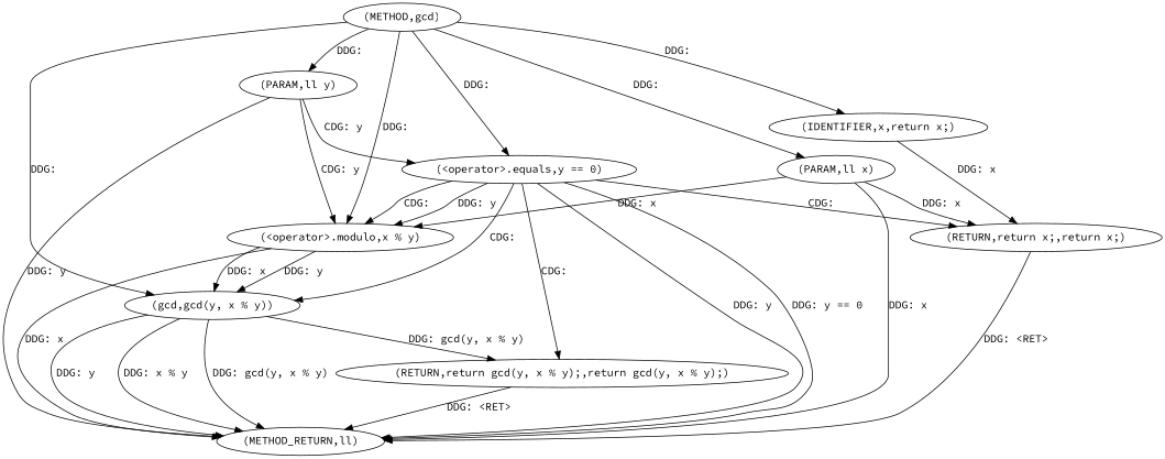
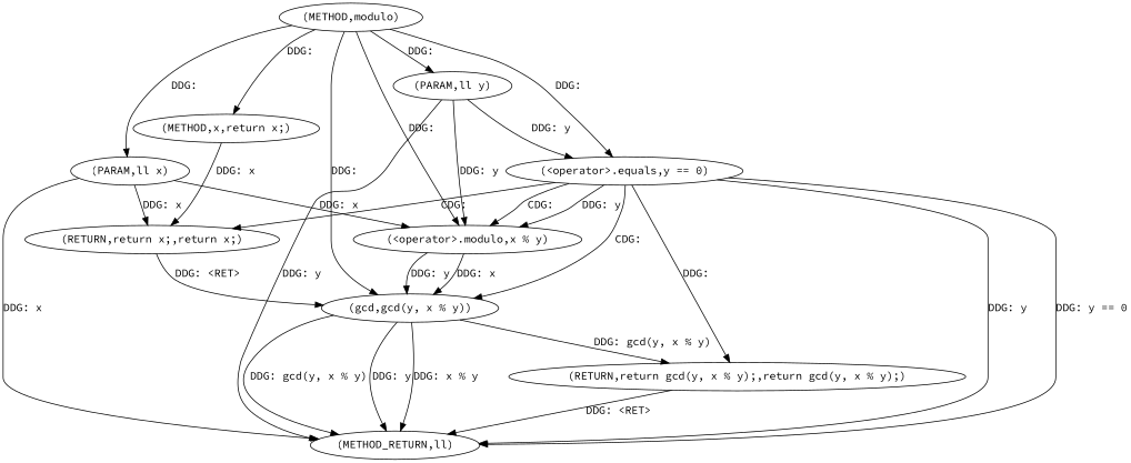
  digraph {
    fontname="Source Code Pro"
    node [fontname="Source Code Pro"]
    edge [fontname="Source Code Pro"]
-   n1 [label="(METHOD,gcd)"]
+   n1 [label="(METHOD,modulo)"]
    n2 [label="(PARAM,ll x)"]
    n3 [label="(PARAM,ll y)"]
    n4 [label="(<operator>.equals,y == 0)"]
-   n5 [label="(IDENTIFIER,x,return x;)"]
+   n5 [label="(METHOD,x,return x;)"]
    n6 [label="(gcd,gcd(y, x % y))"]
    n7 [label="(<operator>.modulo,x % y)"]
    n8 [label="(METHOD_RETURN,ll)"]
    n9 [label="(RETURN,return x;,return x;)"]
    n10 [label="(RETURN,return gcd(y, x % y);,return gcd(y, x % y);)"]
    n1 -> n2 [label="DDG: "]
    n1 -> n3 [label="DDG: "]
    n1 -> n4 [label="DDG: "]
    n1 -> n5 [label="DDG: "]
    n1 -> n6 [label="DDG: "]
    n1 -> n7 [label="DDG: "]
    n2 -> n7 [label="DDG: x"]
    n2 -> n8 [label="DDG: x"]
    n2 -> n9 [label="DDG: x"]
-   n3 -> n4 [label="CDG: y"]
-   n3 -> n7 [label="CDG: y"]
+   n3 -> n4 [label="DDG: y"]
+   n3 -> n7 [label="DDG: y"]
    n3 -> n8 [label="DDG: y"]
    n4 -> n6 [label="CDG: "]
    n4 -> n7 [label="DDG: y"]
    n4 -> n7 [label="CDG: "]
    n4 -> n8 [label="DDG: y"]
    n4 -> n8 [label="DDG: y == 0"]
    n4 -> n9 [label="CDG: "]
-   n4 -> n10 [label="CDG: "]
+   n4 -> n10 [label="DDG: "]
    n5 -> n9 [label="DDG: x"]
    n6 -> n8 [label="DDG: y"]
    n6 -> n8 [label="DDG: x % y"]
    n6 -> n8 [label="DDG: gcd(y, x % y)"]
    n6 -> n10 [label="DDG: gcd(y, x % y)"]
    n7 -> n6 [label="DDG: y"]
    n7 -> n6 [label="DDG: x"]
-   n7 -> n8 [label="DDG: x"]
-   n9 -> n8 [label="DDG: <RET>"]
+   n9 -> n6 [label="DDG: <RET>"]
    n10 -> n8 [label="DDG: <RET>"]
  }
